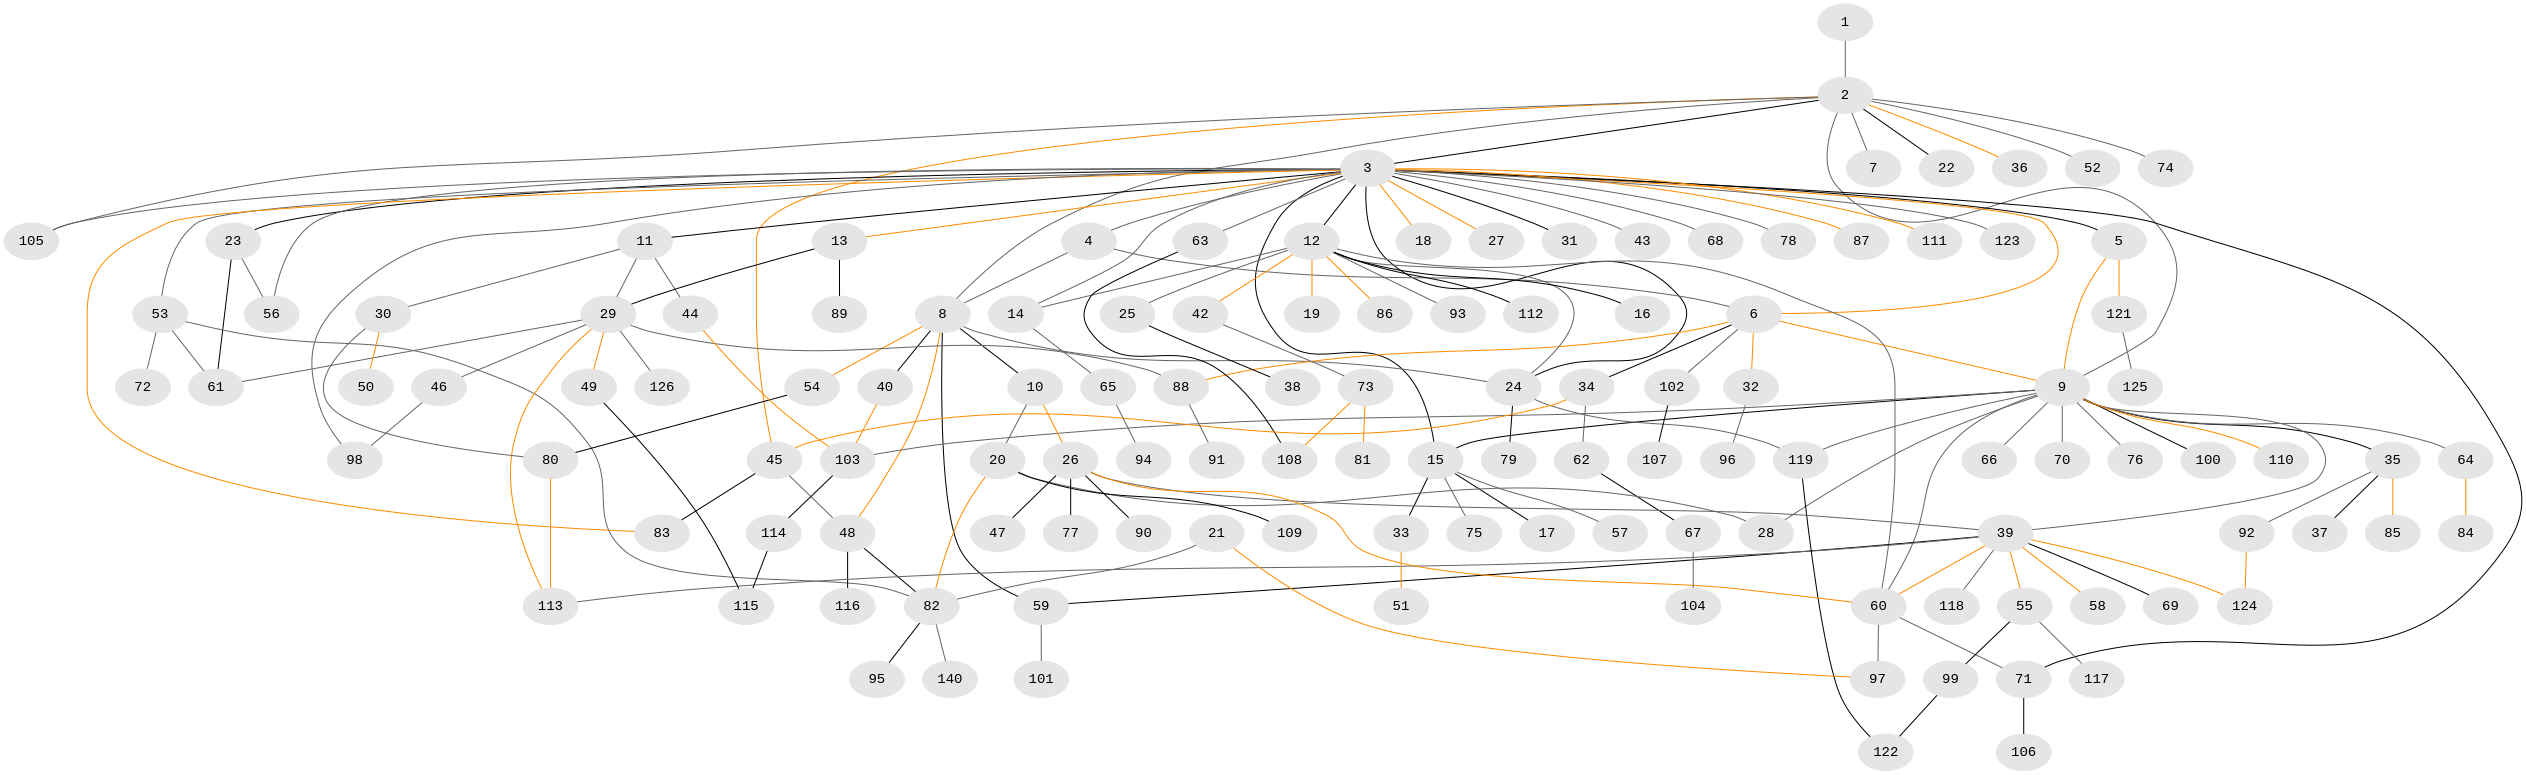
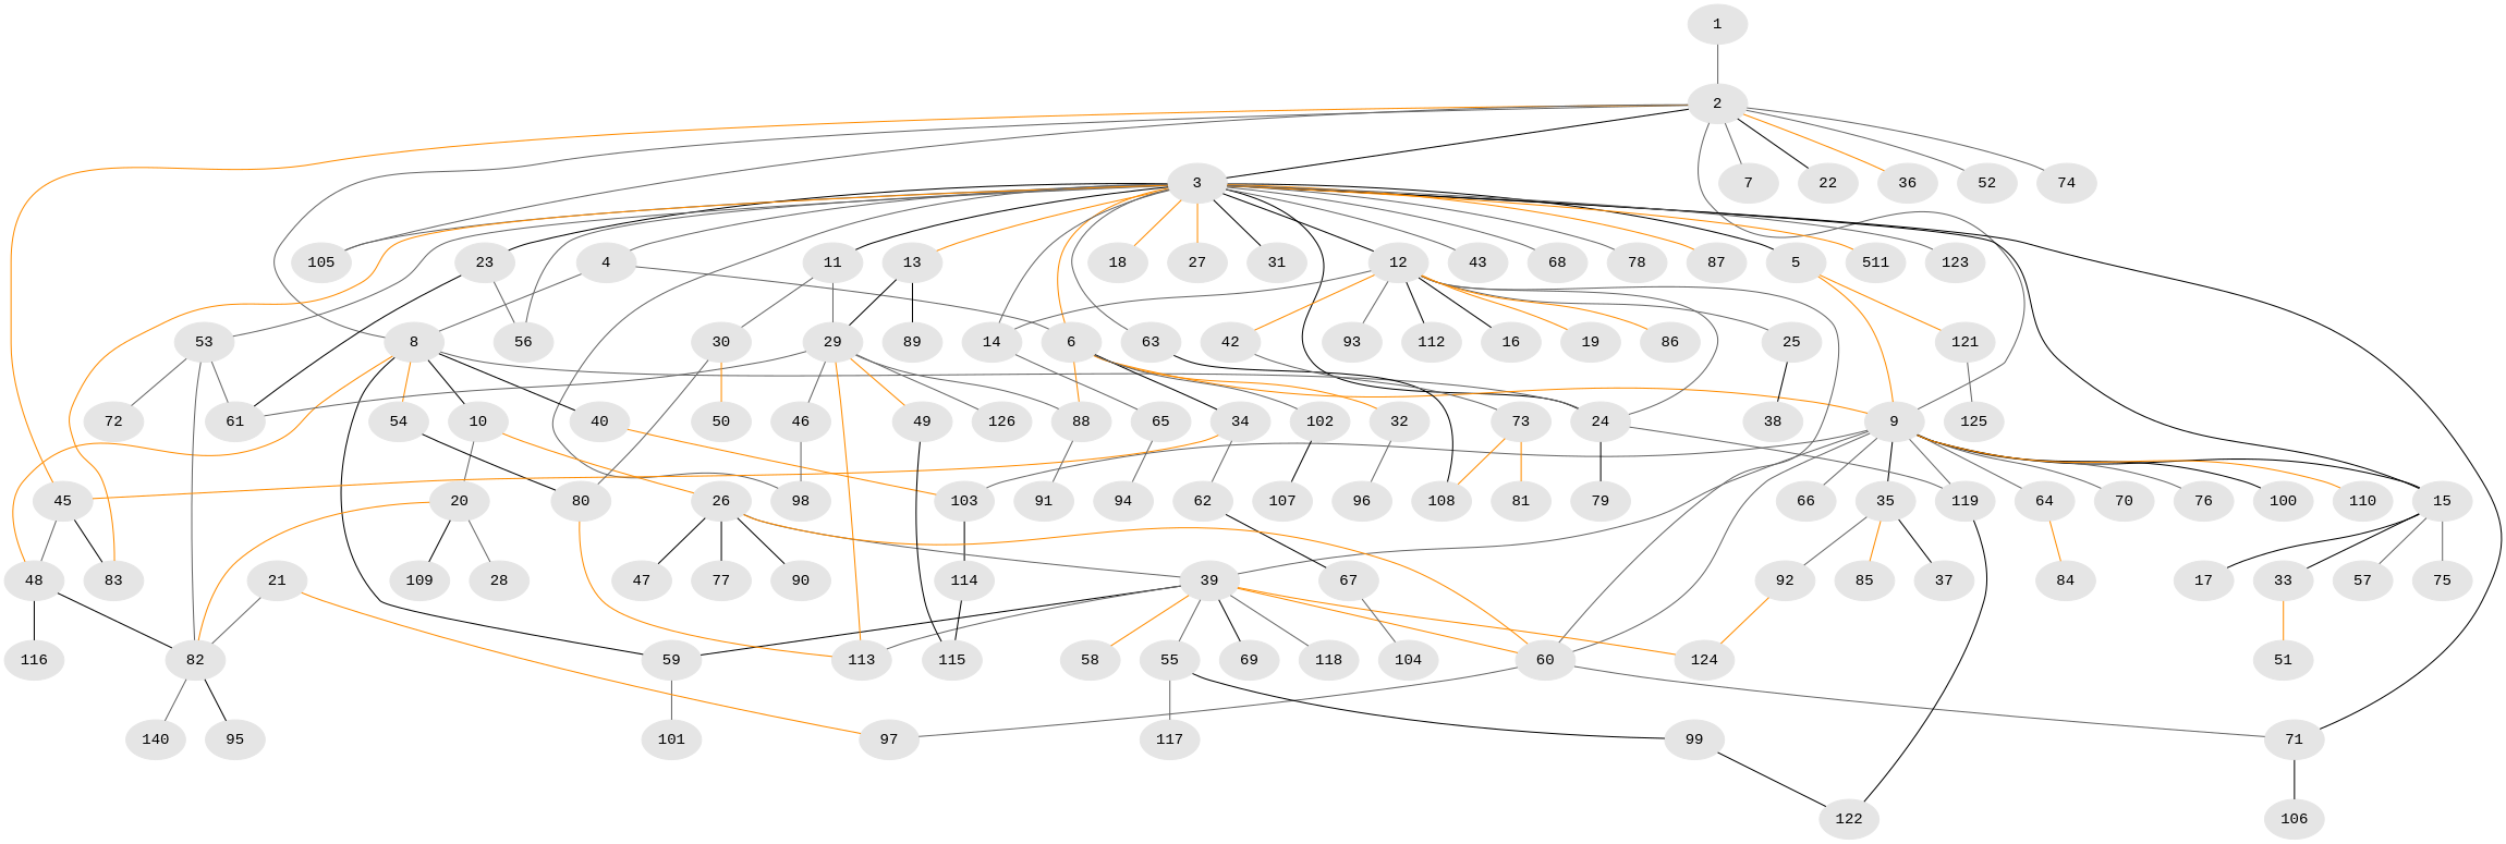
  graph {
    fontname="Liberation Mono"
    node [color=gray90 fontname="Liberation Mono" style=filled]
    edge [color=gray40 fontname="Liberation Mono"]
    1
    2
    3
    7
    8
    9
    22
    36
    45
    52
    74
    105
    4
    5
    6
    11
    12
    13
    14
    15
    18
    23
    24
    27
    31
    43
    53
    56
    63
    68
    71
    78
    83
    87
    98
-   111
+   111 [label=511]
    123
    10
    40
    48
    54
    59
    28
    35
    39
    60
    64
    66
    70
    76
    100
    103
    110
    119
    121
    32
    34
    88
    102
    29
    30
-   44
    16
    19
    25
    42
    86
    93
    112
    89
    65
    17
    33
    57
    75
    21
    82
    97
    61
    79
    72
    108
    106
    125
    96
    62
    91
    107
    20
    26
    116
    80
    101
    37
    85
    92
    113
    55
    58
    69
    118
    124
    84
    114
    122
    109
    47
    77
    90
    46
    49
    126
    50
    38
    73
    94
    51
    95
    n119 [label=140]
    115
    67
    99
    117
    81
    104
    1 -- 2
    2 -- 3 [color=black]
    2 -- 7
    2 -- 8
    2 -- 9
    2 -- 22 [color=black]
    2 -- 36 [color=darkorange]
    2 -- 45 [color=darkorange]
    2 -- 52
    2 -- 74
    2 -- 105
    3 -- 105
    3 -- 4
    3 -- 5 [color=black]
    3 -- 6 [color=darkorange]
    3 -- 11 [color=black]
    3 -- 12 [color=black]
    3 -- 13 [color=darkorange]
    3 -- 14
    3 -- 15 [color=black]
    3 -- 18 [color=darkorange]
    3 -- 23 [color=black]
    3 -- 24 [color=black]
    3 -- 27 [color=darkorange]
    3 -- 31 [color=black]
    3 -- 43
    3 -- 53
    3 -- 56
    3 -- 63
    3 -- 68
    3 -- 71 [color=black]
    3 -- 78
    3 -- 83 [color=darkorange]
    3 -- 87 [color=darkorange]
    3 -- 98
    3 -- 111 [color=darkorange]
    3 -- 123
    8 -- 24
    8 -- 10 [color=black]
    8 -- 40 [color=black]
    8 -- 48 [color=darkorange]
    8 -- 54 [color=darkorange]
    8 -- 59 [color=black]
    9 -- 15 [color=black]
-   9 -- 28
    9 -- 35 [color=black]
    9 -- 39
    9 -- 60
    9 -- 64
    9 -- 66
    9 -- 70
    9 -- 76
    9 -- 100 [color=black]
    9 -- 103
    9 -- 110 [color=darkorange]
    9 -- 119
    45 -- 83 [color=black]
    45 -- 48
    4 -- 8
    4 -- 6
    5 -- 9 [color=darkorange]
    5 -- 121 [color=darkorange]
    6 -- 9 [color=darkorange]
    6 -- 32 [color=darkorange]
    6 -- 34 [color=black]
    6 -- 88 [color=darkorange]
    6 -- 102
    11 -- 29
    11 -- 30
-   11 -- 44
    12 -- 14
    12 -- 24
    12 -- 60
    12 -- 16 [color=black]
    12 -- 19 [color=darkorange]
    12 -- 25
    12 -- 42 [color=darkorange]
    12 -- 86 [color=darkorange]
    12 -- 93
    12 -- 112 [color=black]
    13 -- 29 [color=black]
    13 -- 89 [color=black]
    14 -- 65
    15 -- 17 [color=black]
    15 -- 33 [color=black]
    15 -- 57
    15 -- 75
    23 -- 56
    23 -- 61 [color=black]
    24 -- 119
    24 -- 79 [color=black]
    53 -- 82
    53 -- 61
    53 -- 72
    63 -- 108 [color=black]
    71 -- 106 [color=black]
    10 -- 20
    10 -- 26 [color=darkorange]
    40 -- 103 [color=darkorange]
    48 -- 82 [color=black]
    48 -- 116 [color=black]
    54 -- 80 [color=black]
    59 -- 101
    35 -- 37 [color=black]
    35 -- 85 [color=darkorange]
    35 -- 92
    39 -- 59 [color=black]
    39 -- 60 [color=darkorange]
    39 -- 113
-   39 -- 55 [color=darkorange]
+   39 -- 55
    39 -- 58 [color=darkorange]
    39 -- 69 [color=black]
    39 -- 118
    39 -- 124 [color=darkorange]
    60 -- 71
    60 -- 97
    64 -- 84 [color=darkorange]
    103 -- 114 [color=black]
    119 -- 122 [color=black]
    121 -- 125
    32 -- 96
    34 -- 45 [color=darkorange]
    34 -- 62
    88 -- 91
    102 -- 107 [color=black]
    29 -- 88
    29 -- 61
    29 -- 113 [color=darkorange]
    29 -- 46
    29 -- 49 [color=darkorange]
    29 -- 126
    30 -- 80
    30 -- 50 [color=darkorange]
-   44 -- 103 [color=darkorange]
    25 -- 38 [color=black]
    42 -- 73
    65 -- 94
    33 -- 51 [color=darkorange]
    21 -- 82
    21 -- 97 [color=darkorange]
    82 -- 95 [color=black]
    82 -- n119
    62 -- 67 [color=black]
    20 -- 28
    20 -- 82 [color=darkorange]
    20 -- 109 [color=black]
    26 -- 39
    26 -- 60 [color=darkorange]
    26 -- 47 [color=black]
    26 -- 77 [color=black]
    26 -- 90 [color=black]
    80 -- 113 [color=darkorange]
    92 -- 124 [color=darkorange]
    55 -- 99 [color=black]
    55 -- 117
    114 -- 115 [color=black]
    46 -- 98
    49 -- 115 [color=black]
    73 -- 108 [color=darkorange]
    73 -- 81 [color=darkorange]
    67 -- 104
    99 -- 122 [color=black]
  }
